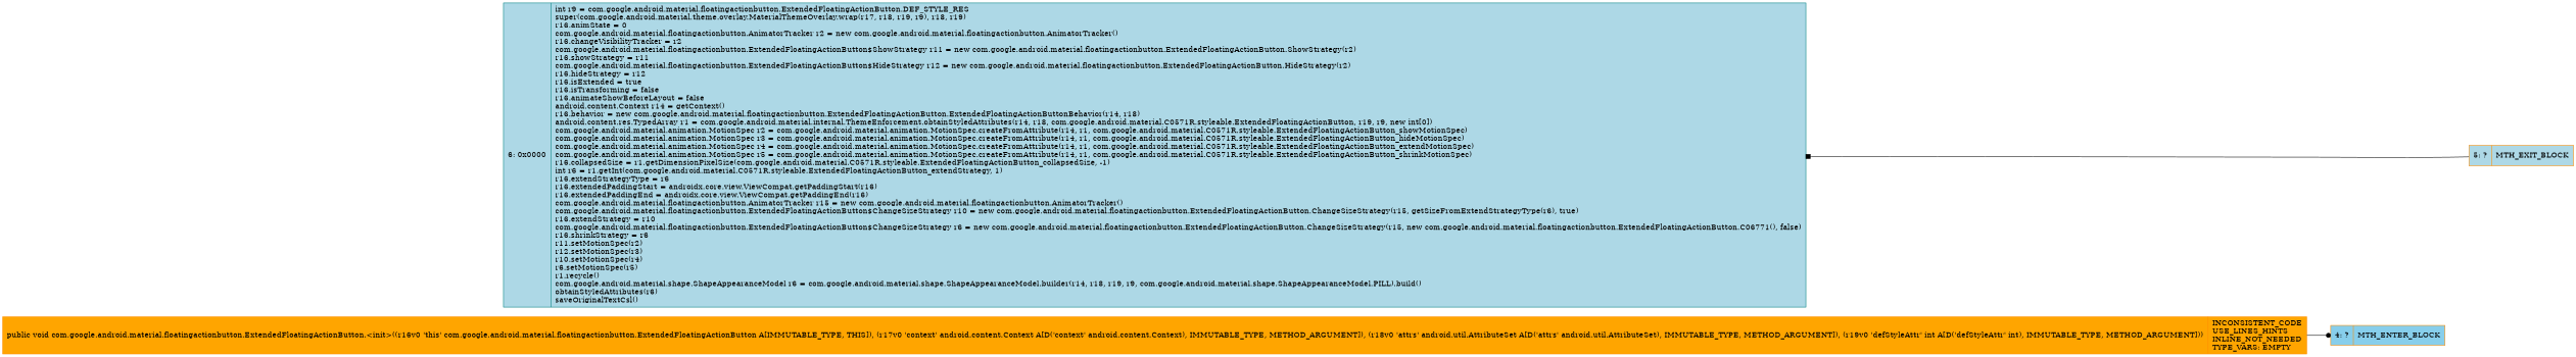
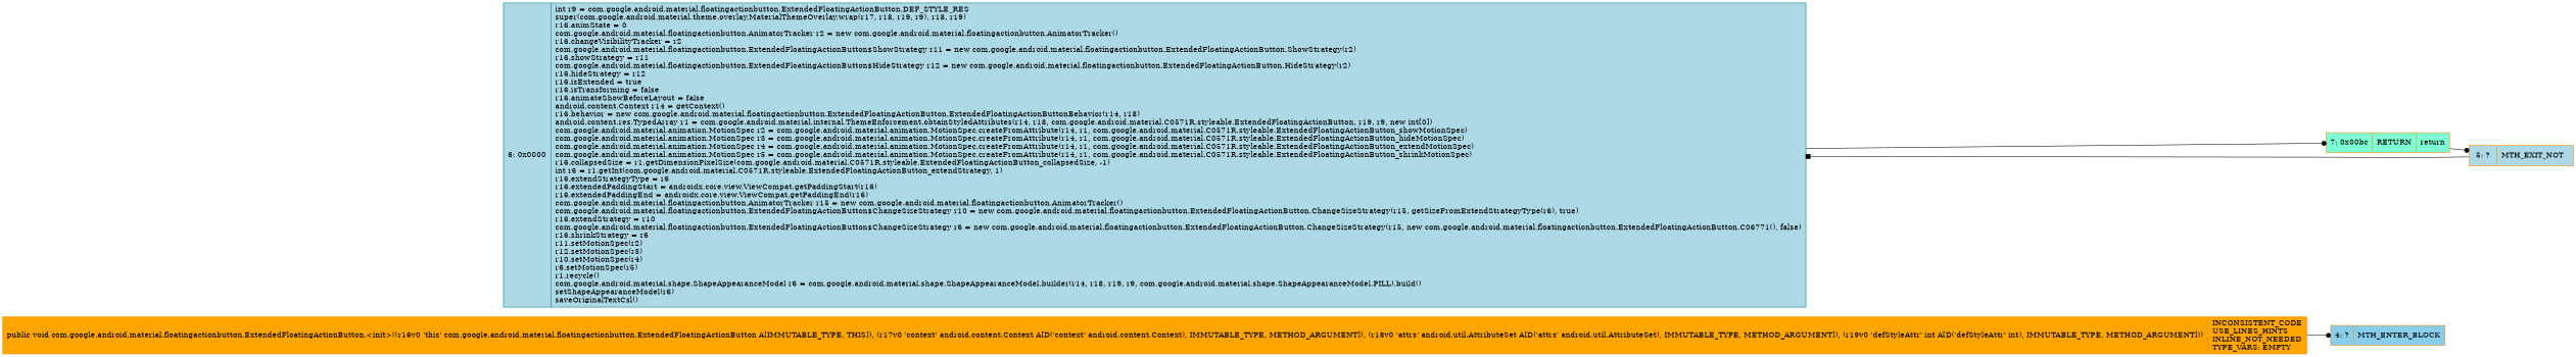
  digraph {
    rankdir=LR
    node [color=darkorange fillcolor=lightblue shape=record style=filled]
    edge [arrowhead=dot]
    n1 [fillcolor=skyblue label="{4\:\ ?|MTH_ENTER_BLOCK\l}"]
-   n2 [color=teal label="{6\:\ 0x0000|int r9 = com.google.android.material.floatingactionbutton.ExtendedFloatingActionButton.DEF_STYLE_RES\lsuper(com.google.android.material.theme.overlay.MaterialThemeOverlay.wrap(r17, r18, r19, r9), r18, r19)\lr16.animState = 0\lcom.google.android.material.floatingactionbutton.AnimatorTracker r2 = new com.google.android.material.floatingactionbutton.AnimatorTracker()\lr16.changeVisibilityTracker = r2\lcom.google.android.material.floatingactionbutton.ExtendedFloatingActionButton$ShowStrategy r11 = new com.google.android.material.floatingactionbutton.ExtendedFloatingActionButton.ShowStrategy(r2)\lr16.showStrategy = r11\lcom.google.android.material.floatingactionbutton.ExtendedFloatingActionButton$HideStrategy r12 = new com.google.android.material.floatingactionbutton.ExtendedFloatingActionButton.HideStrategy(r2)\lr16.hideStrategy = r12\lr16.isExtended = true\lr16.isTransforming = false\lr16.animateShowBeforeLayout = false\landroid.content.Context r14 = getContext()\lr16.behavior = new com.google.android.material.floatingactionbutton.ExtendedFloatingActionButton.ExtendedFloatingActionButtonBehavior(r14, r18)\landroid.content.res.TypedArray r1 = com.google.android.material.internal.ThemeEnforcement.obtainStyledAttributes(r14, r18, com.google.android.material.C0571R.styleable.ExtendedFloatingActionButton, r19, r9, new int[0])\lcom.google.android.material.animation.MotionSpec r2 = com.google.android.material.animation.MotionSpec.createFromAttribute(r14, r1, com.google.android.material.C0571R.styleable.ExtendedFloatingActionButton_showMotionSpec)\lcom.google.android.material.animation.MotionSpec r3 = com.google.android.material.animation.MotionSpec.createFromAttribute(r14, r1, com.google.android.material.C0571R.styleable.ExtendedFloatingActionButton_hideMotionSpec)\lcom.google.android.material.animation.MotionSpec r4 = com.google.android.material.animation.MotionSpec.createFromAttribute(r14, r1, com.google.android.material.C0571R.styleable.ExtendedFloatingActionButton_extendMotionSpec)\lcom.google.android.material.animation.MotionSpec r5 = com.google.android.material.animation.MotionSpec.createFromAttribute(r14, r1, com.google.android.material.C0571R.styleable.ExtendedFloatingActionButton_shrinkMotionSpec)\lr16.collapsedSize = r1.getDimensionPixelSize(com.google.android.material.C0571R.styleable.ExtendedFloatingActionButton_collapsedSize, \-1)\lint r6 = r1.getInt(com.google.android.material.C0571R.styleable.ExtendedFloatingActionButton_extendStrategy, 1)\lr16.extendStrategyType = r6\lr16.extendedPaddingStart = androidx.core.view.ViewCompat.getPaddingStart(r16)\lr16.extendedPaddingEnd = androidx.core.view.ViewCompat.getPaddingEnd(r16)\lcom.google.android.material.floatingactionbutton.AnimatorTracker r15 = new com.google.android.material.floatingactionbutton.AnimatorTracker()\lcom.google.android.material.floatingactionbutton.ExtendedFloatingActionButton$ChangeSizeStrategy r10 = new com.google.android.material.floatingactionbutton.ExtendedFloatingActionButton.ChangeSizeStrategy(r15, getSizeFromExtendStrategyType(r6), true)\lr16.extendStrategy = r10\lcom.google.android.material.floatingactionbutton.ExtendedFloatingActionButton$ChangeSizeStrategy r6 = new com.google.android.material.floatingactionbutton.ExtendedFloatingActionButton.ChangeSizeStrategy(r15, new com.google.android.material.floatingactionbutton.ExtendedFloatingActionButton.C06771(), false)\lr16.shrinkStrategy = r6\lr11.setMotionSpec(r2)\lr12.setMotionSpec(r3)\lr10.setMotionSpec(r4)\lr6.setMotionSpec(r5)\lr1.recycle()\lcom.google.android.material.shape.ShapeAppearanceModel r6 = com.google.android.material.shape.ShapeAppearanceModel.builder(r14, r18, r19, r9, com.google.android.material.shape.ShapeAppearanceModel.PILL).build()\lobtainStyledAttributes(r6)\lsaveOriginalTextCsl()\l}"]
-   n4 [label="{5\:\ ?|MTH_EXIT_BLOCK\l}"]
+   n2 [color=teal label="{6\:\ 0x0000|int r9 = com.google.android.material.floatingactionbutton.ExtendedFloatingActionButton.DEF_STYLE_RES\lsuper(com.google.android.material.theme.overlay.MaterialThemeOverlay.wrap(r17, r18, r19, r9), r18, r19)\lr16.animState = 0\lcom.google.android.material.floatingactionbutton.AnimatorTracker r2 = new com.google.android.material.floatingactionbutton.AnimatorTracker()\lr16.changeVisibilityTracker = r2\lcom.google.android.material.floatingactionbutton.ExtendedFloatingActionButton$ShowStrategy r11 = new com.google.android.material.floatingactionbutton.ExtendedFloatingActionButton.ShowStrategy(r2)\lr16.showStrategy = r11\lcom.google.android.material.floatingactionbutton.ExtendedFloatingActionButton$HideStrategy r12 = new com.google.android.material.floatingactionbutton.ExtendedFloatingActionButton.HideStrategy(r2)\lr16.hideStrategy = r12\lr16.isExtended = true\lr16.isTransforming = false\lr16.animateShowBeforeLayout = false\landroid.content.Context r14 = getContext()\lr16.behavior = new com.google.android.material.floatingactionbutton.ExtendedFloatingActionButton.ExtendedFloatingActionButtonBehavior(r14, r18)\landroid.content.res.TypedArray r1 = com.google.android.material.internal.ThemeEnforcement.obtainStyledAttributes(r14, r18, com.google.android.material.C0571R.styleable.ExtendedFloatingActionButton, r19, r9, new int[0])\lcom.google.android.material.animation.MotionSpec r2 = com.google.android.material.animation.MotionSpec.createFromAttribute(r14, r1, com.google.android.material.C0571R.styleable.ExtendedFloatingActionButton_showMotionSpec)\lcom.google.android.material.animation.MotionSpec r3 = com.google.android.material.animation.MotionSpec.createFromAttribute(r14, r1, com.google.android.material.C0571R.styleable.ExtendedFloatingActionButton_hideMotionSpec)\lcom.google.android.material.animation.MotionSpec r4 = com.google.android.material.animation.MotionSpec.createFromAttribute(r14, r1, com.google.android.material.C0571R.styleable.ExtendedFloatingActionButton_extendMotionSpec)\lcom.google.android.material.animation.MotionSpec r5 = com.google.android.material.animation.MotionSpec.createFromAttribute(r14, r1, com.google.android.material.C0571R.styleable.ExtendedFloatingActionButton_shrinkMotionSpec)\lr16.collapsedSize = r1.getDimensionPixelSize(com.google.android.material.C0571R.styleable.ExtendedFloatingActionButton_collapsedSize, \-1)\lint r6 = r1.getInt(com.google.android.material.C0571R.styleable.ExtendedFloatingActionButton_extendStrategy, 1)\lr16.extendStrategyType = r6\lr16.extendedPaddingStart = androidx.core.view.ViewCompat.getPaddingStart(r16)\lr16.extendedPaddingEnd = androidx.core.view.ViewCompat.getPaddingEnd(r16)\lcom.google.android.material.floatingactionbutton.AnimatorTracker r15 = new com.google.android.material.floatingactionbutton.AnimatorTracker()\lcom.google.android.material.floatingactionbutton.ExtendedFloatingActionButton$ChangeSizeStrategy r10 = new com.google.android.material.floatingactionbutton.ExtendedFloatingActionButton.ChangeSizeStrategy(r15, getSizeFromExtendStrategyType(r6), true)\lr16.extendStrategy = r10\lcom.google.android.material.floatingactionbutton.ExtendedFloatingActionButton$ChangeSizeStrategy r6 = new com.google.android.material.floatingactionbutton.ExtendedFloatingActionButton.ChangeSizeStrategy(r15, new com.google.android.material.floatingactionbutton.ExtendedFloatingActionButton.C06771(), false)\lr16.shrinkStrategy = r6\lr11.setMotionSpec(r2)\lr12.setMotionSpec(r3)\lr10.setMotionSpec(r4)\lr6.setMotionSpec(r5)\lr1.recycle()\lcom.google.android.material.shape.ShapeAppearanceModel r6 = com.google.android.material.shape.ShapeAppearanceModel.builder(r14, r18, r19, r9, com.google.android.material.shape.ShapeAppearanceModel.PILL).build()\lsetShapeAppearanceModel(r6)\lsaveOriginalTextCsl()\l}"]
+   n3 [fillcolor=aquamarine label="{7\:\ 0x00bc|RETURN\l|return\l}"]
+   n4 [label="{5\:\ ?|MTH_EXIT_NOT\l}"]
    n5 [fillcolor=orange label="{public void com.google.android.material.floatingactionbutton.ExtendedFloatingActionButton.\<init\>((r16v0 'this' com.google.android.material.floatingactionbutton.ExtendedFloatingActionButton A[IMMUTABLE_TYPE, THIS]), (r17v0 'context' android.content.Context A[D('context' android.content.Context), IMMUTABLE_TYPE, METHOD_ARGUMENT]), (r18v0 'attrs' android.util.AttributeSet A[D('attrs' android.util.AttributeSet), IMMUTABLE_TYPE, METHOD_ARGUMENT]), (r19v0 'defStyleAttr' int A[D('defStyleAttr' int), IMMUTABLE_TYPE, METHOD_ARGUMENT]))  | INCONSISTENT_CODE\lUSE_LINES_HINTS\lINLINE_NOT_NEEDED\lTYPE_VARS: EMPTY\l}"]
+   n2 -> n3
+   n3 -> n4
    n4 -> n2 [arrowhead=box]
    n5 -> n1
  }
